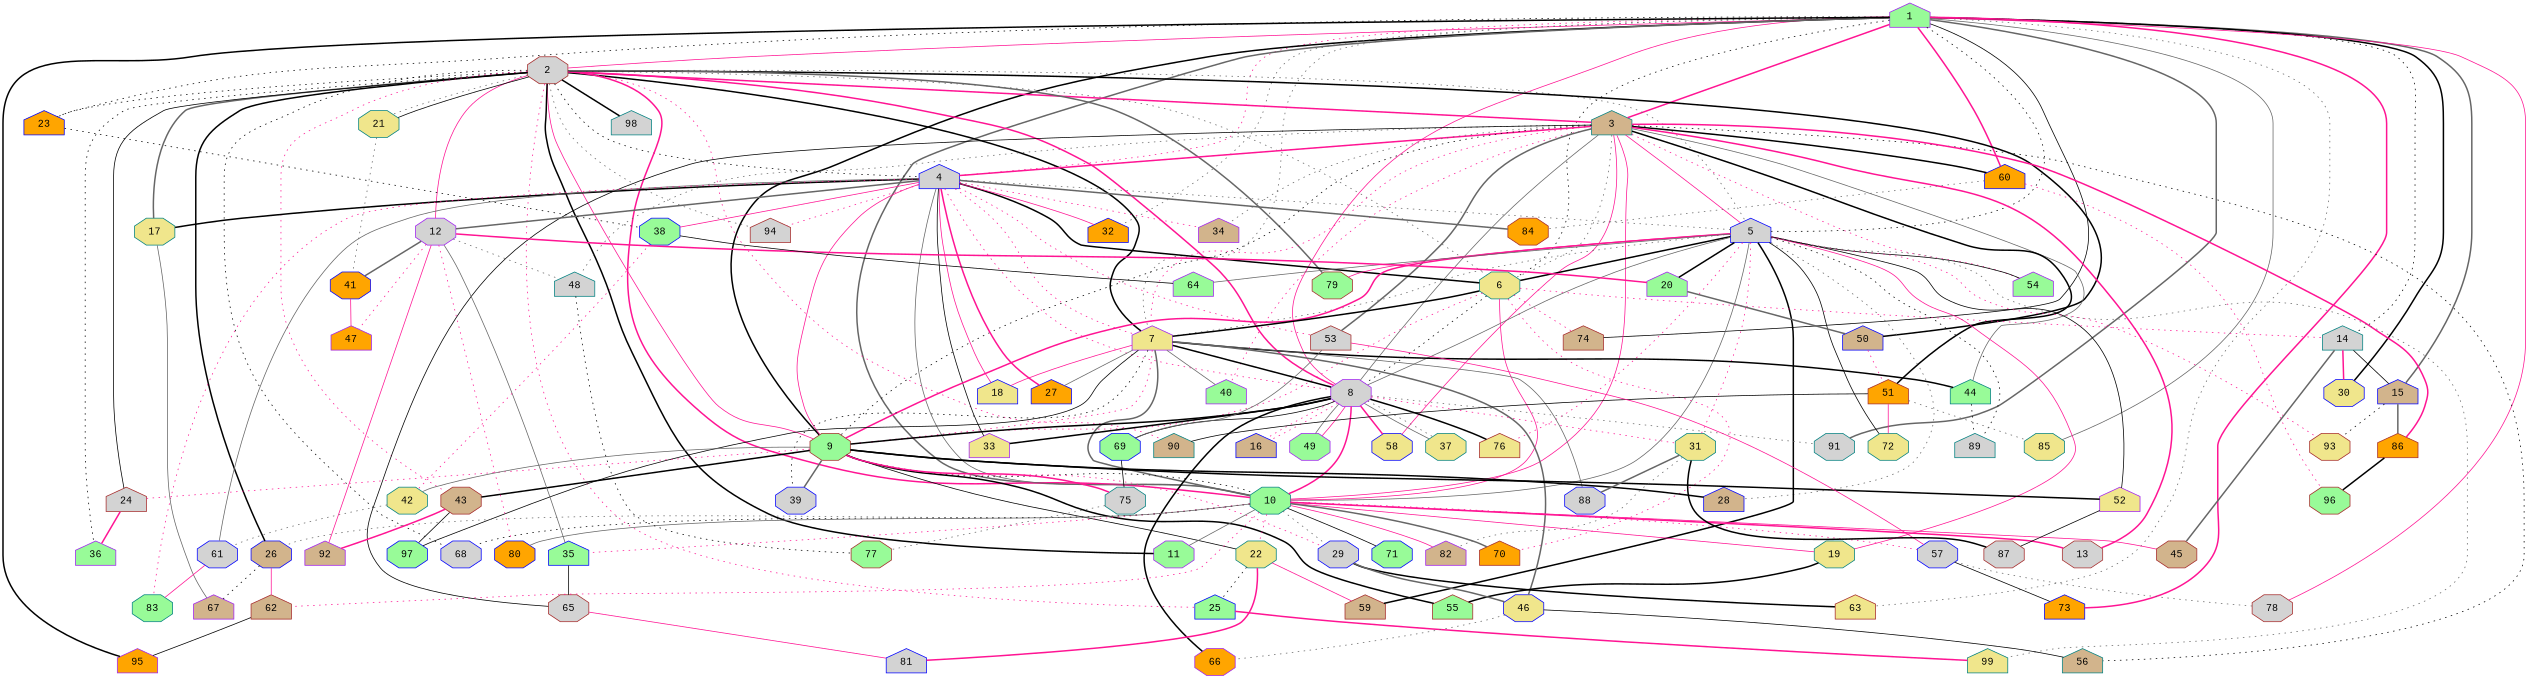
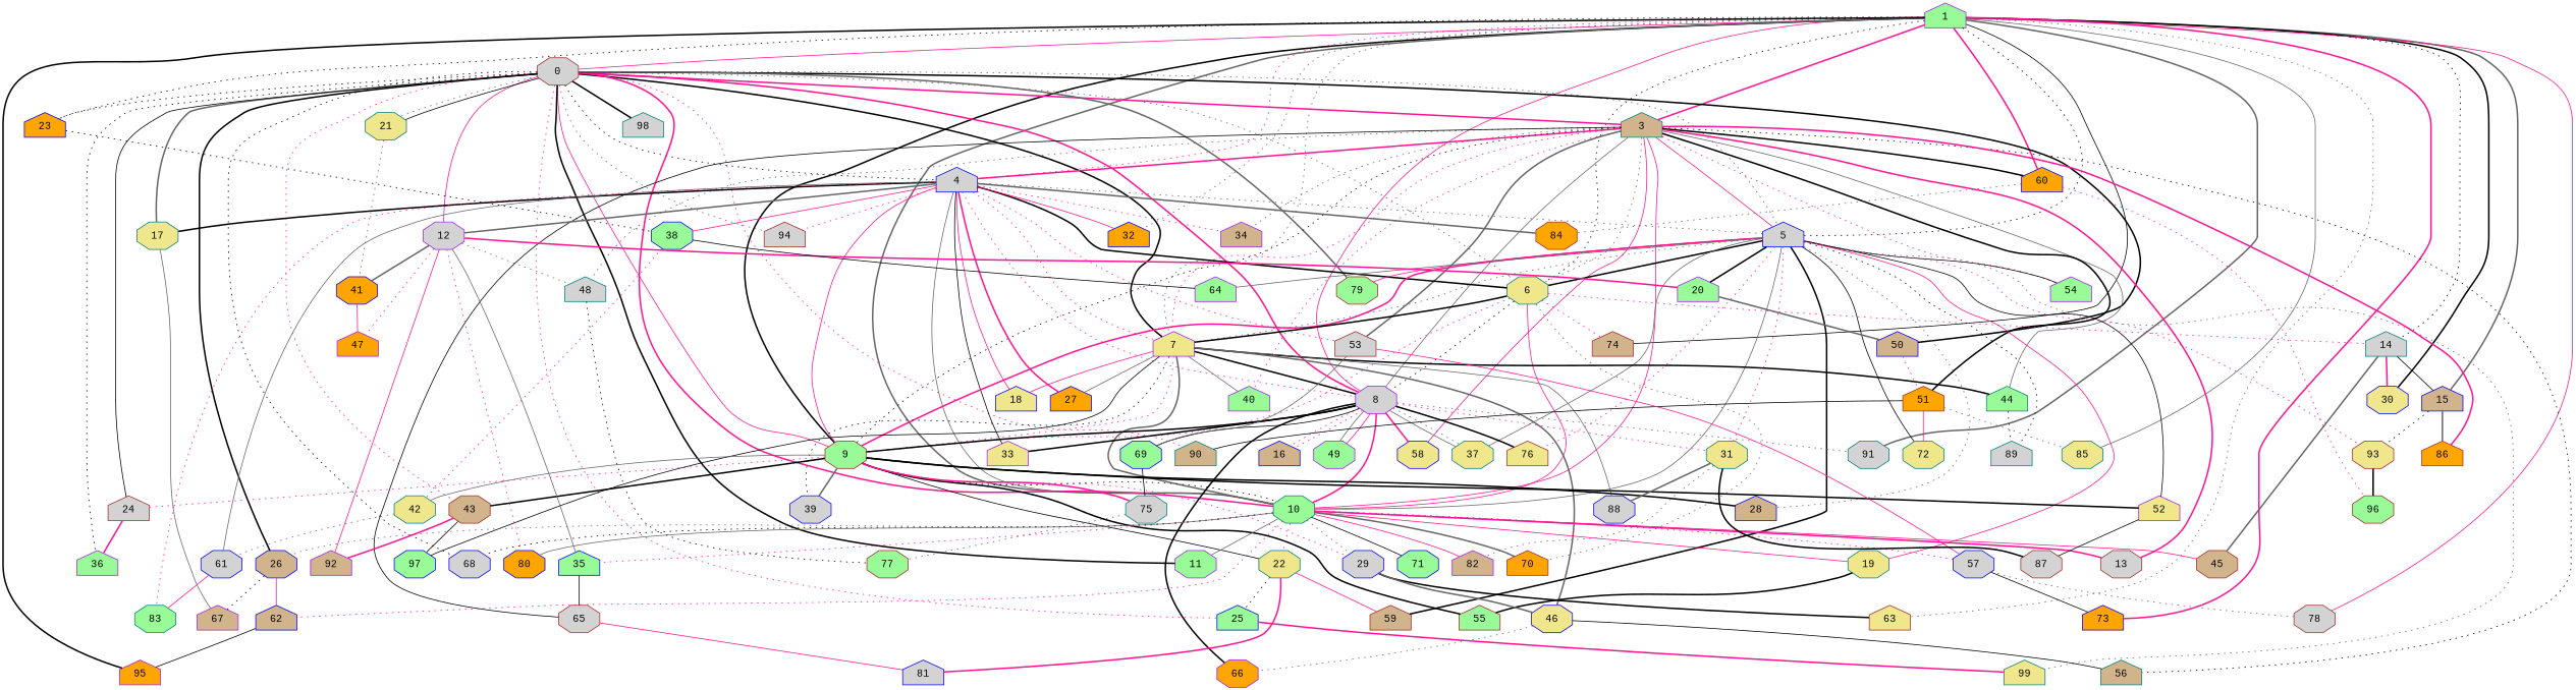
  graph {
    fontname="Liberation Mono"
    node [color=blue fillcolor=lightgrey fontname="Liberation Mono" shape=house style=filled]
    edge [color=deeppink fontname="Liberation Mono" style=dotted]
    1 [color=purple fillcolor=palegreen]
-   2 [color=brown shape=octagon]
+   2 [color=brown shape=octagon label=0]
    3 [color=teal fillcolor=tan]
    4
    5
    6 [color=teal fillcolor=khaki shape=octagon]
    7 [color=purple fillcolor=khaki]
    8 [color=purple shape=octagon]
    9 [color=brown fillcolor=palegreen shape=octagon]
    10 [color=teal fillcolor=palegreen shape=octagon]
    14 [color=teal]
    15 [fillcolor=tan]
    23 [fillcolor=orange]
    30 [fillcolor=khaki shape=octagon]
    32 [fillcolor=orange]
    60 [fillcolor=orange]
    63 [color=brown fillcolor=khaki]
    73 [fillcolor=orange]
    74 [color=brown fillcolor=tan]
    78 [color=brown shape=octagon]
    85 [color=teal fillcolor=khaki shape=octagon]
    91 [color=teal shape=octagon]
    95 [color=purple fillcolor=orange]
    11 [color=purple fillcolor=palegreen shape=octagon]
    12 [color=purple shape=octagon]
    17 [color=teal fillcolor=khaki shape=octagon]
    21 [color=teal fillcolor=khaki shape=octagon]
    24 [color=brown]
    25 [fillcolor=palegreen]
    26 [fillcolor=tan shape=octagon]
    36 [color=purple fillcolor=palegreen]
    43 [color=brown fillcolor=tan shape=octagon]
    50 [fillcolor=tan]
    68 [shape=octagon]
    79 [color=brown fillcolor=palegreen shape=octagon]
    90 [color=teal fillcolor=tan]
    94 [color=brown]
    98 [color=teal]
    13 [color=brown shape=octagon]
    34 [color=purple fillcolor=tan]
    40 [color=purple fillcolor=palegreen]
    44 [color=teal fillcolor=palegreen]
    48 [color=teal]
    51 [color=brown fillcolor=orange]
    53 [color=brown]
    54 [color=purple fillcolor=palegreen]
    56 [color=teal fillcolor=tan]
    58 [fillcolor=khaki shape=octagon]
    65 [color=brown shape=octagon]
    86 [color=brown fillcolor=orange]
    18 [fillcolor=khaki]
    27 [fillcolor=orange]
    33 [color=purple fillcolor=khaki]
    38 [fillcolor=palegreen shape=octagon]
    61 [shape=octagon]
    83 [color=teal fillcolor=palegreen shape=octagon]
    84 [color=brown fillcolor=orange shape=octagon]
    19 [color=teal fillcolor=khaki shape=octagon]
    20 [color=purple fillcolor=palegreen]
    28 [fillcolor=tan]
    31 [color=teal fillcolor=khaki shape=octagon]
    52 [color=purple fillcolor=khaki]
    59 [color=brown fillcolor=tan]
    64 [color=purple fillcolor=palegreen]
    72 [color=teal fillcolor=khaki shape=octagon]
    76 [color=brown fillcolor=khaki]
    89 [color=teal]
    93 [color=brown fillcolor=khaki shape=octagon]
    99 [color=teal fillcolor=khaki]
    70 [color=brown fillcolor=orange]
    39 [shape=octagon]
    46 [fillcolor=khaki shape=octagon]
    88 [shape=octagon]
    97 [fillcolor=palegreen shape=octagon]
    16 [fillcolor=tan]
    37 [color=teal fillcolor=khaki shape=octagon]
    49 [color=purple fillcolor=palegreen shape=octagon]
    66 [color=purple fillcolor=orange shape=octagon]
    69 [fillcolor=palegreen shape=octagon]
    22 [color=teal fillcolor=khaki shape=octagon]
    29 [shape=octagon]
    42 [color=teal fillcolor=khaki shape=octagon]
    55 [color=brown fillcolor=palegreen]
    75 [color=teal shape=octagon]
    71 [fillcolor=palegreen shape=octagon]
    35 [fillcolor=palegreen]
    45 [color=brown fillcolor=tan shape=octagon]
    57 [shape=octagon]
-   62 [color=brown fillcolor=tan]
+   62 [fillcolor=tan]
    80 [fillcolor=orange shape=octagon]
    82 [color=purple fillcolor=tan]
    96 [color=brown fillcolor=palegreen shape=octagon]
    41 [fillcolor=orange shape=octagon]
    47 [color=purple fillcolor=orange]
    92 [color=purple fillcolor=tan]
    67 [color=purple fillcolor=tan]
    77 [color=brown fillcolor=palegreen shape=octagon]
    81
    87 [color=brown shape=octagon]
    1 -- 2 [style=solid]
    1 -- 3 [style=bold]
    1 -- 4
    1 -- 5 [color=black]
    1 -- 6 [color=black]
    1 -- 7 [color=gray40]
    1 -- 8 [style=solid]
    1 -- 9 [color=black style=bold]
    1 -- 10 [color=gray40 style=bold]
    1 -- 14 [color=black]
    1 -- 15 [color=gray40 style=bold]
    1 -- 23 [color=black]
    1 -- 30 [color=black style=bold]
    1 -- 32 [color=gray40]
    1 -- 60 [style=bold]
    1 -- 63 [color=gray40]
    1 -- 73 [style=bold]
    1 -- 74 [color=black style=solid]
    1 -- 78 [style=solid]
    1 -- 85 [color=gray40 style=solid]
    1 -- 91 [color=gray40 style=bold]
    1 -- 95 [color=black style=bold]
    2 -- 3 [style=bold]
    2 -- 4 [color=black]
    2 -- 5 [color=gray40]
    2 -- 6 [color=gray40]
    2 -- 7 [color=black style=bold]
    2 -- 8 [style=bold]
    2 -- 9 [style=solid]
    2 -- 10 [style=bold]
    2 -- 23 [color=black]
    2 -- 11 [color=black style=bold]
    2 -- 12 [style=solid]
    2 -- 17 [color=gray40 style=bold]
    2 -- 21 [color=gray40]
    2 -- 21 [color=black style=solid]
    2 -- 24 [color=black style=solid]
    2 -- 25
    2 -- 26 [color=black style=bold]
    2 -- 36 [color=black]
    2 -- 43
    2 -- 50 [color=black style=bold]
    2 -- 68 [color=black]
    2 -- 79 [color=gray40 style=bold]
    2 -- 90
    2 -- 94 [color=gray40]
    2 -- 98 [color=black style=bold]
    3 -- 4 [style=bold]
    3 -- 5 [style=solid]
    3 -- 6 [color=gray40]
    3 -- 7
    3 -- 8 [color=gray40 style=solid]
    3 -- 9 [color=black]
    3 -- 10 [style=solid]
    3 -- 60 [color=black style=bold]
    3 -- 13 [style=bold]
    3 -- 34 [color=gray40]
    3 -- 40
    3 -- 44 [color=gray40 style=solid]
    3 -- 48 [color=gray40]
    3 -- 51 [color=black style=bold]
    3 -- 53 [color=gray40 style=bold]
    3 -- 54
    3 -- 56 [color=black]
    3 -- 58 [style=solid]
    3 -- 65 [color=black style=solid]
    3 -- 86 [style=bold]
    4 -- 5 [color=gray40]
    4 -- 6 [color=black style=bold]
    4 -- 7
    4 -- 8
    4 -- 9 [style=solid]
    4 -- 10 [color=gray40 style=solid]
    4 -- 32 [style=solid]
    4 -- 12 [color=gray40 style=bold]
    4 -- 17 [color=black style=bold]
    4 -- 94
    4 -- 34
    4 -- 53
    4 -- 18 [style=solid]
    4 -- 27 [style=bold]
    4 -- 33 [color=black style=solid]
    4 -- 38 [style=solid]
    4 -- 61 [color=gray40 style=solid]
    4 -- 83
    4 -- 84 [color=gray40 style=bold]
    5 -- 6 [color=black style=bold]
    5 -- 7 [color=gray40]
-   5 -- 8 [color=gray40 style=solid]
+   5 -- 37 [color=gray40 style=solid]
    5 -- 9 [style=bold]
    5 -- 10 [color=gray40 style=solid]
    5 -- 79 [style=solid]
    5 -- 54 [color=black style=solid]
    5 -- 19 [style=solid]
    5 -- 20 [color=black style=bold]
    5 -- 28 [color=gray40]
    5 -- 31
    5 -- 52 [color=black style=solid]
    5 -- 59 [color=black style=bold]
    5 -- 64 [color=gray40 style=solid]
    5 -- 72 [color=black style=solid]
    5 -- 76
    5 -- 89 [color=black]
    5 -- 93
    5 -- 99 [color=gray40]
    6 -- 7 [color=black style=bold]
    6 -- 8 [color=black]
    6 -- 9
    6 -- 10 [style=solid]
    6 -- 14
    6 -- 74
-   6 -- 70
+   6 -- 70 [color=gray40]
    7 -- 8 [color=black style=bold]
    7 -- 9
    7 -- 10 [color=gray40 style=bold]
    7 -- 40 [color=gray40 style=solid]
    7 -- 44 [color=black style=bold]
    7 -- 18 [style=solid]
    7 -- 27 [color=gray40 style=solid]
    7 -- 39 [color=black]
    7 -- 46 [color=gray40 style=bold]
    7 -- 88 [color=gray40 style=solid]
    7 -- 97 [color=black style=solid]
    8 -- 9 [color=black style=bold]
    8 -- 10 [style=bold]
    8 -- 91 [color=gray40]
    8 -- 58 [style=bold]
    8 -- 33 [color=black style=bold]
    8 -- 31
    8 -- 76 [color=black style=bold]
    8 -- 16
    8 -- 16
    8 -- 37 [color=gray40 style=solid]
    8 -- 37 [color=gray40]
    8 -- 49 [color=gray40 style=solid]
    8 -- 49 [style=solid]
    8 -- 66 [color=black style=bold]
    8 -- 69 [color=black style=solid]
    9 -- 10 [color=black]
    9 -- 24
    9 -- 43 [color=black style=bold]
    9 -- 28 [color=black style=bold]
    9 -- 52 [color=black style=bold]
    9 -- 39 [color=gray40 style=bold]
    9 -- 22 [color=black style=solid]
    9 -- 29
    9 -- 42 [color=gray40 style=solid]
    9 -- 55 [color=black style=bold]
    9 -- 75 [style=bold]
    10 -- 11 [color=gray40 style=solid]
    10 -- 26 [color=gray40]
    10 -- 68 [color=black]
    10 -- 13 [style=bold]
    10 -- 19 [style=solid]
    10 -- 70 [color=gray40 style=bold]
    10 -- 22
    10 -- 29 [color=gray40]
    10 -- 71 [color=black style=solid]
    10 -- 35
    10 -- 45 [style=solid]
    10 -- 57
    10 -- 62
    10 -- 80 [color=gray40 style=solid]
    10 -- 82 [style=solid]
    14 -- 15 [color=black style=solid]
    14 -- 30 [style=bold]
    14 -- 45 [color=gray40 style=bold]
    15 -- 86 [color=gray40 style=bold]
    15 -- 93 [color=black]
    23 -- 38 [color=black]
    60 -- 84 [color=gray40]
    60 -- 96
    12 -- 48 [color=gray40]
    12 -- 20 [style=bold]
    12 -- 35 [color=gray40 style=solid]
    12 -- 80
    12 -- 41 [color=gray40 style=bold]
    12 -- 47
    12 -- 92 [style=solid]
    17 -- 67 [color=gray40 style=solid]
    21 -- 41 [color=gray40]
    24 -- 36 [style=bold]
    25 -- 99 [style=bold]
    26 -- 62 [style=solid]
    26 -- 67 [color=black]
    43 -- 97 [color=black style=solid]
    43 -- 92 [style=bold]
    50 -- 51
    44 -- 89 [color=black]
    48 -- 77 [color=black]
    51 -- 85 [color=gray40]
    51 -- 90 [color=black style=solid]
    51 -- 72 [style=solid]
    53 -- 69 [color=gray40 style=solid]
    53 -- 57 [style=solid]
    65 -- 81 [style=solid]
-   86 -- 96 [color=black style=bold]
+   93 -- 96 [color=black style=bold]
    38 -- 64 [color=black style=solid]
    38 -- 42
    61 -- 83 [style=solid]
    19 -- 55 [color=black style=bold]
    20 -- 50 [color=gray40 style=bold]
    31 -- 88 [color=gray40 style=bold]
    31 -- 82 [color=gray40]
    31 -- 87 [color=black style=bold]
    52 -- 87 [color=black style=solid]
    46 -- 56 [color=black style=solid]
    46 -- 66 [color=gray40]
    69 -- 75 [color=black style=solid]
    22 -- 25 [color=black]
    22 -- 59 [style=solid]
    22 -- 81 [style=bold]
    29 -- 63 [color=black style=bold]
    29 -- 46 [color=gray40 style=bold]
    42 -- 61 [color=gray40]
    75 -- 77 [color=gray40]
    35 -- 65 [color=black style=solid]
    57 -- 73 [color=black style=solid]
    57 -- 78 [color=gray40]
    62 -- 95 [color=black style=solid]
    41 -- 47 [style=solid]
  }
